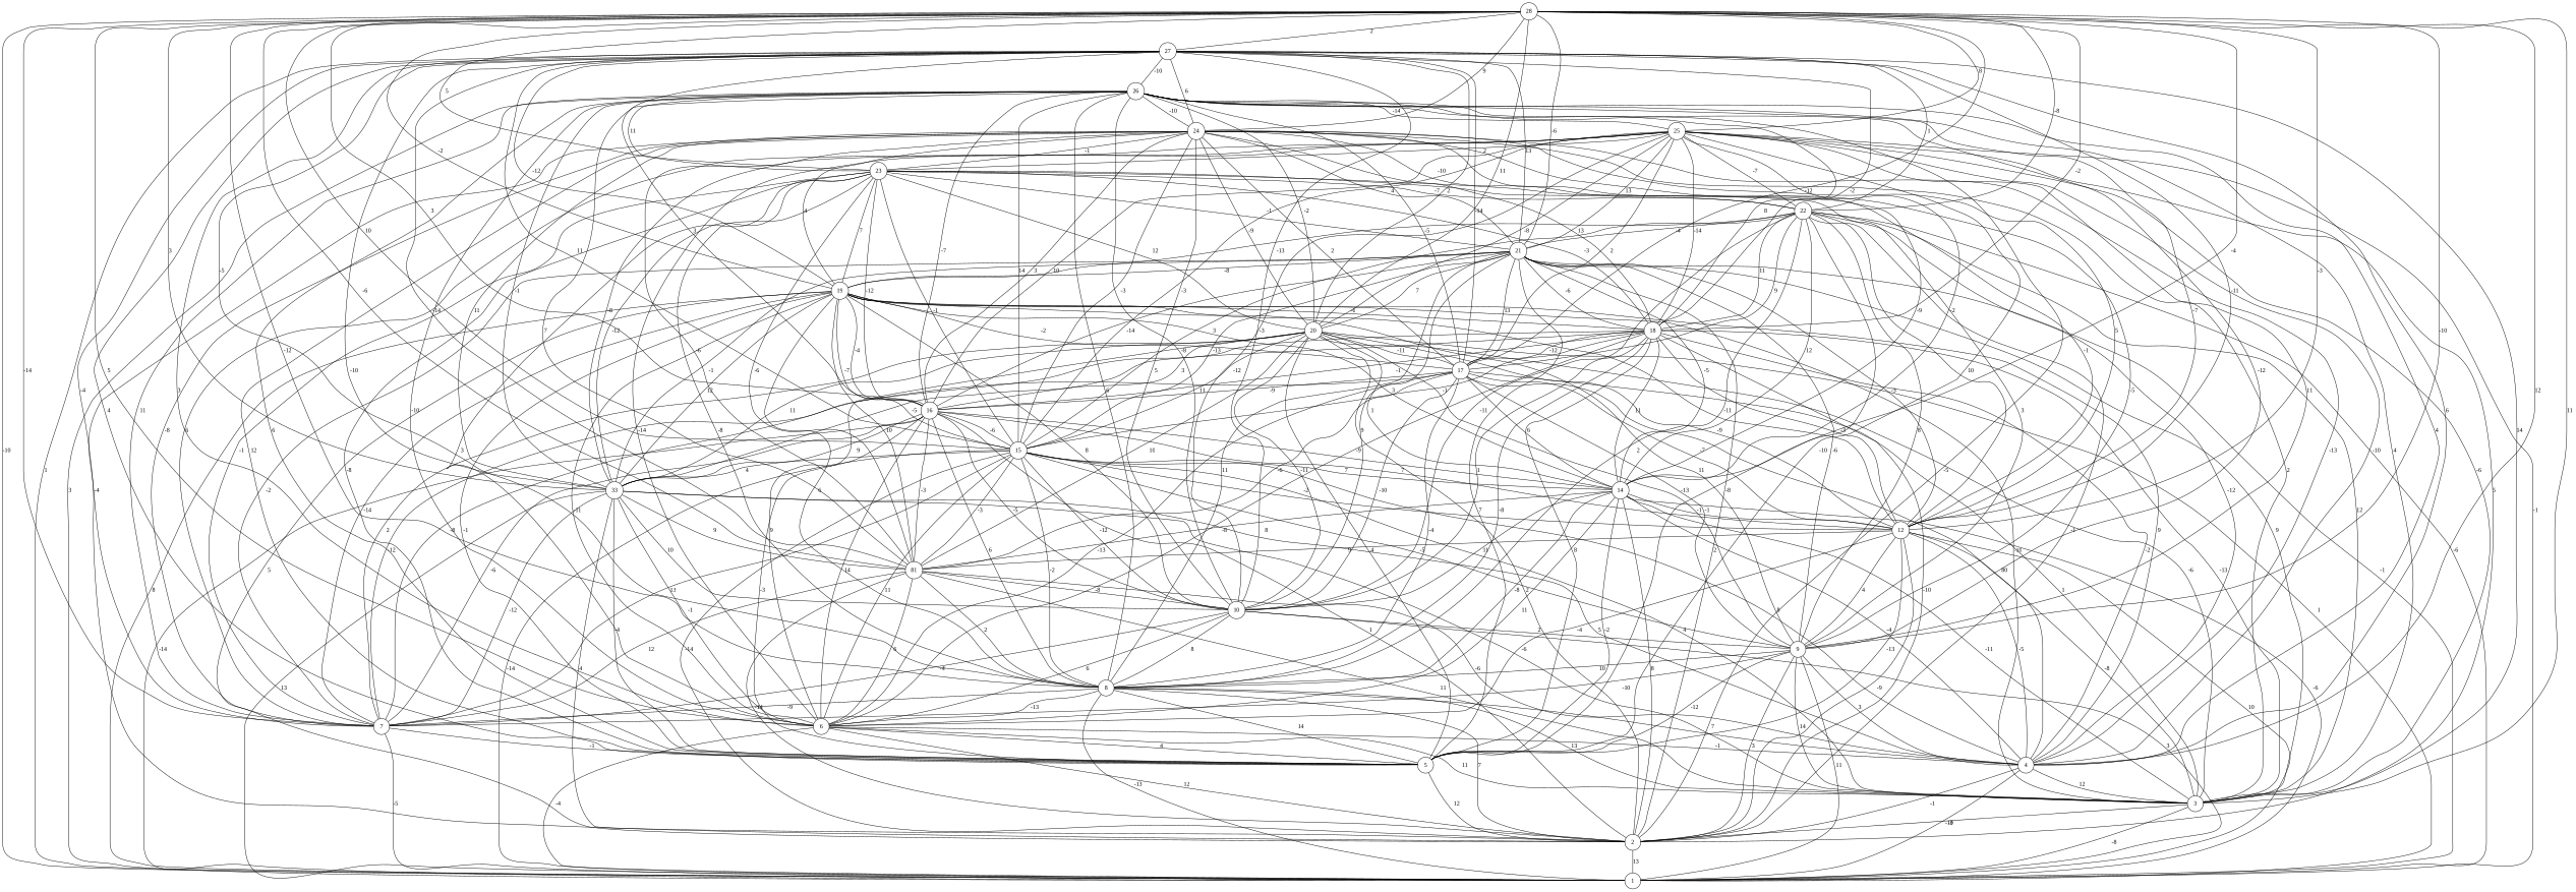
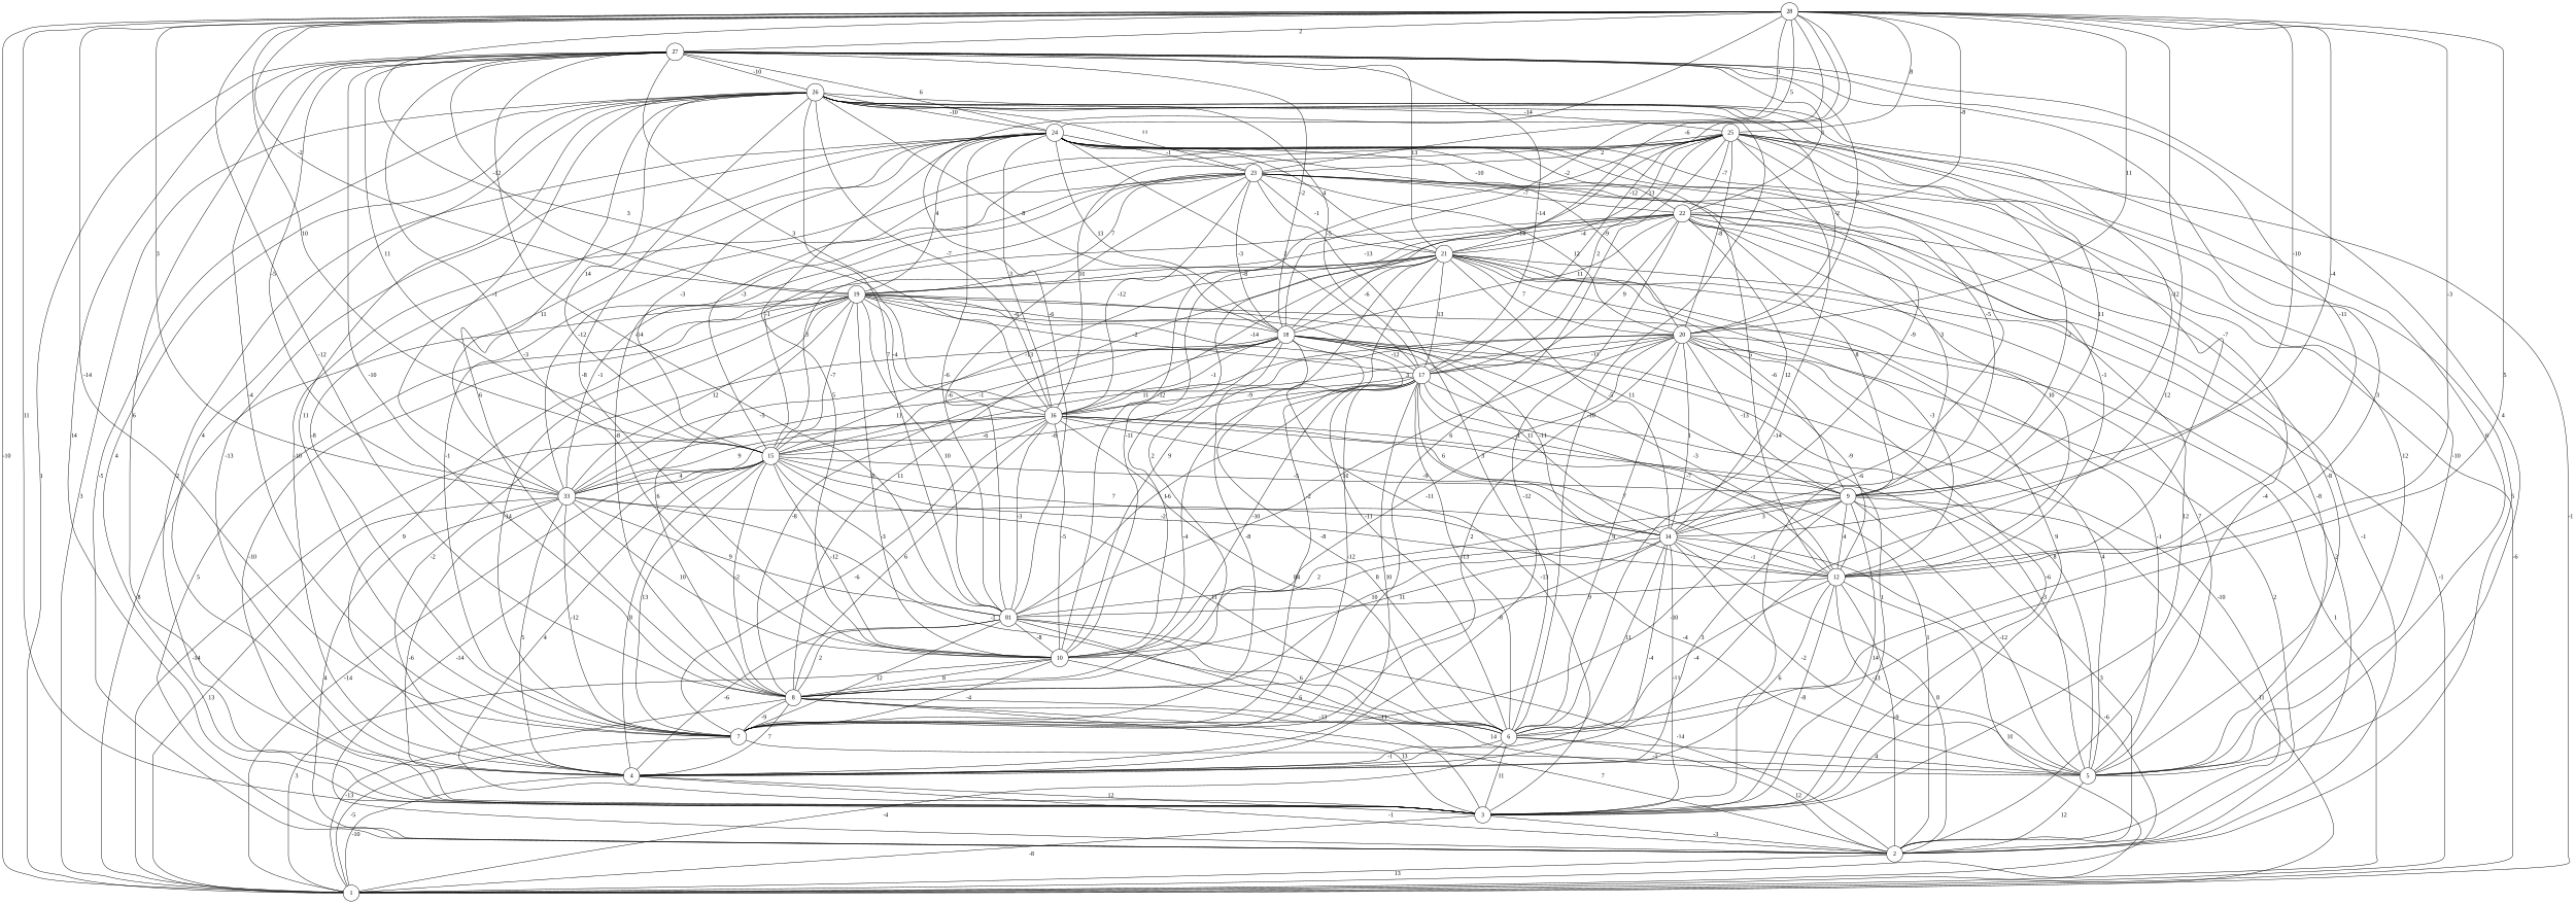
  graph {
    fontname="Liberation Serif"
    node [fontname="Liberation Serif" shape=circle]
    edge [fontname="Liberation Serif"]
    28
    1
    3
    4
    6
    7
    8
    9
    n9 [label=81]
    12
    n11 [label=33]
    14
    15
    16
    17
    18
    19
    20
    21
    22
    23
    24
    25
    27
    2
    5
    10
    26
    28 -- 1 [label=-10]
    28 -- 3 [label=11]
    28 -- 4 [label=12]
    28 -- 6 [label=5]
    28 -- 7 [label=-14]
    28 -- 8 [label=-12]
    28 -- 9 [label=-10]
    28 -- n9 [label=-6]
    28 -- 12 [label=-3]
    28 -- n11 [label=3]
    28 -- 14 [label=-4]
    28 -- 15 [label=10]
    28 -- 16 [label=3]
    28 -- 17 [label=-12]
    28 -- 18 [label=-2]
    28 -- 19 [label=-2]
    28 -- 20 [label=11]
    28 -- 21 [label=-6]
    28 -- 22 [label=-8]
    28 -- 23 [label=5]
-   28 -- 24 [label=9]
+   28 -- 24 [label=1]
    28 -- 25 [label=8]
    28 -- 27 [label=2]
    3 -- 1 [label=-8]
    3 -- 2 [label=-3]
    4 -- 1 [label=-10]
    4 -- 3 [label=12]
    4 -- 2 [label=-1]
    6 -- 1 [label=-4]
    6 -- 3 [label=11]
    6 -- 4 [label=-1]
    6 -- 2 [label=12]
    6 -- 5 [label=4]
    7 -- 1 [label=-5]
    7 -- 5 [label=-1]
    8 -- 1 [label=-13]
    8 -- 3 [label=13]
    8 -- 4 [label=7]
    8 -- 6 [label=-13]
    8 -- 7 [label=-9]
    8 -- 2 [label=7]
    8 -- 5 [label=14]
    9 -- 1 [label=11]
    9 -- 3 [label=14]
    9 -- 4 [label=3]
    9 -- 7 [label=-10]
    9 -- 8 [label=10]
    9 -- 2 [label=3]
    9 -- 5 [label=-12]
    n9 -- 3 [label=11]
    n9 -- 4 [label=-6]
    n9 -- 6 [label=6]
    n9 -- 7 [label=12]
    n9 -- 8 [label=2]
    n9 -- 2 [label=-14]
    n9 -- 10 [label=-8]
    12 -- 1 [label=10]
    12 -- 3 [label=-8]
-   12 -- 4 [label=-5]
+   12 -- 4 [label=6]
    12 -- 6 [label=-4]
    12 -- 9 [label=4]
    12 -- n9 [label=9]
    12 -- 2 [label=-9]
    12 -- 5 [label=-13]
    n11 -- 1 [label=13]
    n11 -- 3 [label=-6]
    n11 -- 4 [label=5]
    n11 -- 6 [label=-1]
    n11 -- 7 [label=-12]
    n11 -- n9 [label=9]
    n11 -- 2 [label=4]
    n11 -- 5 [label=-4]
    n11 -- 10 [label=10]
    14 -- 1 [label=-6]
    14 -- 3 [label=-11]
    14 -- 4 [label=-4]
    14 -- 6 [label=11]
    14 -- 8 [label=-8]
    14 -- n9 [label=8]
    14 -- 12 [label=-1]
    14 -- 2 [label=8]
    14 -- 5 [label=-2]
    14 -- 10 [label=11]
    15 -- 1 [label=-14]
    15 -- 3 [label=4]
    15 -- 4 [label=8]
    15 -- 6 [label=11]
    15 -- 7 [label=13]
    15 -- 8 [label=-2]
    15 -- 9 [label=-5]
    15 -- n9 [label=-3]
    15 -- 12 [label=-2]
    15 -- n11 [label=4]
    15 -- 14 [label=7]
    15 -- 2 [label=-14]
    15 -- 10 [label=-12]
    16 -- 1 [label=-14]
-   16 -- 6 [label=14]
+   16 -- 6 [label=84]
    16 -- 7 [label=-6]
    16 -- 8 [label=6]
    16 -- n9 [label=-3]
    16 -- 12 [label=7]
    16 -- n11 [label=9]
    16 -- 14 [label=-9]
    16 -- 15 [label=-6]
    16 -- 2 [label=1]
    16 -- 5 [label=-3]
    16 -- 10 [label=-5]
    17 -- 3 [label=1]
-   17 -- 4 [label=80]
+   17 -- 4 [label=10]
    17 -- 6 [label=-13]
    17 -- 7 [label=-12]
    17 -- 8 [label=-4]
    17 -- 9 [label=-1]
    17 -- n9 [label=-6]
    17 -- 12 [label=-7]
-   25 -- n11 [label=-8]
+   17 -- n11 [label=-8]
    17 -- 14 [label=6]
    17 -- 16 [label=-9]
    17 -- 10 [label=-10]
    18 -- 3 [label=-13]
    18 -- 4 [label=-2]
    18 -- 6 [label=-8]
    18 -- 7 [label=-8]
    18 -- 8 [label=-8]
    18 -- 12 [label=-3]
    18 -- n11 [label=-5]
    18 -- 14 [label=11]
    18 -- 15 [label=-1]
    18 -- 16 [label=-1]
    18 -- 17 [label=-12]
    18 -- 2 [label=-10]
    18 -- 5 [label=8]
    18 -- 10 [label=1]
    19 -- 1 [label=8]
    19 -- 3 [label=-10]
    19 -- 4 [label=9]
    19 -- 6 [label=-11]
    19 -- 7 [label=-14]
    19 -- 8 [label=6]
    19 -- 9 [label=11]
    19 -- n9 [label=10]
    19 -- 12 [label=-11]
    19 -- n11 [label=12]
-   19 -- 14 [label=3]
+   9 -- 14 [label=3]
    19 -- 15 [label=-7]
    19 -- 16 [label=-4]
    19 -- 17 [label=-2]
    19 -- 18 [label=-6]
    19 -- 2 [label=5]
    19 -- 5 [label=-1]
    19 -- 10 [label=8]
    20 -- 1 [label=1]
    20 -- 3 [label=-6]
    20 -- 6 [label=9]
    20 -- 7 [label=2]
    20 -- 9 [label=-13]
    20 -- n9 [label=10]
    20 -- 12 [label=-9]
    20 -- n11 [label=11]
    20 -- 14 [label=1]
    20 -- 15 [label=11]
    20 -- 16 [label=3]
    20 -- 17 [label=-11]
    20 -- 2 [label=2]
    20 -- 5 [label=4]
    20 -- 10 [label=-11]
    21 -- 1 [label=-1]
    21 -- 3 [label=9]
    21 -- 7 [label=-2]
    21 -- 8 [label=11]
    21 -- 9 [label=-6]
    21 -- 12 [label=-3]
    21 -- n11 [label=-1]
    21 -- 14 [label=-5]
    21 -- 15 [label=-13]
    21 -- 16 [label=-14]
    21 -- 17 [label=13]
    21 -- 18 [label=-6]
    21 -- 19 [label=-8]
    21 -- 20 [label=7]
    21 -- 2 [label=2]
    21 -- 5 [label=7]
    21 -- 10 [label=9]
    22 -- 1 [label=-6]
    22 -- 3 [label=12]
    22 -- 4 [label=-12]
    22 -- 8 [label=2]
    22 -- 9 [label=8]
    22 -- 12 [label=10]
    22 -- 14 [label=12]
    22 -- 15 [label=3]
    22 -- 17 [label=9]
    22 -- 18 [label=11]
    22 -- 19 [label=-13]
    22 -- 21 [label=-4]
    22 -- 2 [label=-1]
    22 -- 5 [label=-8]
    22 -- 10 [label=-11]
    23 -- 6 [label=3]
    23 -- 7 [label=-1]
    23 -- 8 [label=-8]
    23 -- 9 [label=3]
    23 -- n9 [label=-6]
    23 -- 12 [label=-1]
    23 -- n11 [label=-12]
    23 -- 15 [label=-1]
    23 -- 16 [label=-12]
    23 -- 18 [label=-3]
    23 -- 19 [label=7]
    23 -- 20 [label=12]
    23 -- 21 [label=-1]
    23 -- 22 [label=-7]
    23 -- 5 [label=-8]
    24 -- 3 [label=2]
    24 -- 4 [label=-13]
    24 -- 7 [label=-8]
    24 -- 9 [label=-5]
    24 -- n9 [label=-6]
    24 -- 12 [label=5]
    24 -- n11 [label=11]
    24 -- 14 [label=-9]
    24 -- 15 [label=-3]
    24 -- 16 [label=3]
    24 -- 17 [label=2]
    24 -- 18 [label=13]
    24 -- 19 [label=4]
    24 -- 20 [label=-9]
    24 -- 21 [label=4]
    24 -- 22 [label=-10]
    24 -- 23 [label=-1]
    24 -- 2 [label=-4]
    24 -- 5 [label=12]
    24 -- 10 [label=5]
    25 -- 1 [label=-1]
    25 -- 3 [label=-6]
    25 -- 4 [label=-10]
    25 -- 6 [label=-14]
    25 -- 7 [label=6]
    25 -- 9 [label=11]
    25 -- 14 [label=-2]
    25 -- 15 [label=-3]
    25 -- 16 [label=10]
    25 -- 17 [label=2]
    25 -- 18 [label=-14]
    25 -- 20 [label=-8]
    25 -- 21 [label=13]
    25 -- 22 [label=-7]
    25 -- 23 [label=2]
    25 -- 2 [label=5]
    25 -- 5 [label=-10]
    25 -- 10 [label=-12]
    27 -- 1 [label=1]
    27 -- 3 [label=14]
    27 -- 4 [label=6]
    27 -- 6 [label=3]
    27 -- 7 [label=-4]
    27 -- 8 [label=-10]
    27 -- n9 [label=-14]
    27 -- 12 [label=-11]
    27 -- n11 [label=-5]
    27 -- 15 [label=11]
    27 -- 16 [label=3]
    27 -- 17 [label=-14]
    27 -- 18 [label=-2]
    27 -- 19 [label=-12]
    27 -- 20 [label=2]
    27 -- 21 [label=13]
    27 -- 22 [label=1]
    27 -- 24 [label=6]
    27 -- 5 [label=4]
    27 -- 10 [label=-3]
    27 -- 26 [label=-10]
    2 -- 1 [label=13]
    5 -- 2 [label=12]
    10 -- 1 [label=3]
    10 -- 6 [label=6]
    10 -- 7 [label=-4]
    10 -- 8 [label=8]
    10 -- 9 [label=2]
    26 -- 1 [label=3]
    26 -- 3 [label=4]
    26 -- 4 [label=4]
    26 -- 6 [label=-10]
    26 -- 7 [label=11]
    26 -- 8 [label=6]
    26 -- 9 [label=-12]
    26 -- n9 [label=7]
    26 -- 12 [label=-7]
    26 -- n11 [label=-1]
    26 -- 15 [label=14]
    26 -- 16 [label=-7]
    26 -- 17 [label=-5]
    26 -- 18 [label=8]
    26 -- 20 [label=-2]
    26 -- 23 [label=11]
    26 -- 24 [label=-10]
    26 -- 25 [label=-14]
    26 -- 2 [label=-5]
    26 -- 5 [label=6]
    26 -- 10 [label=-8]
  }
